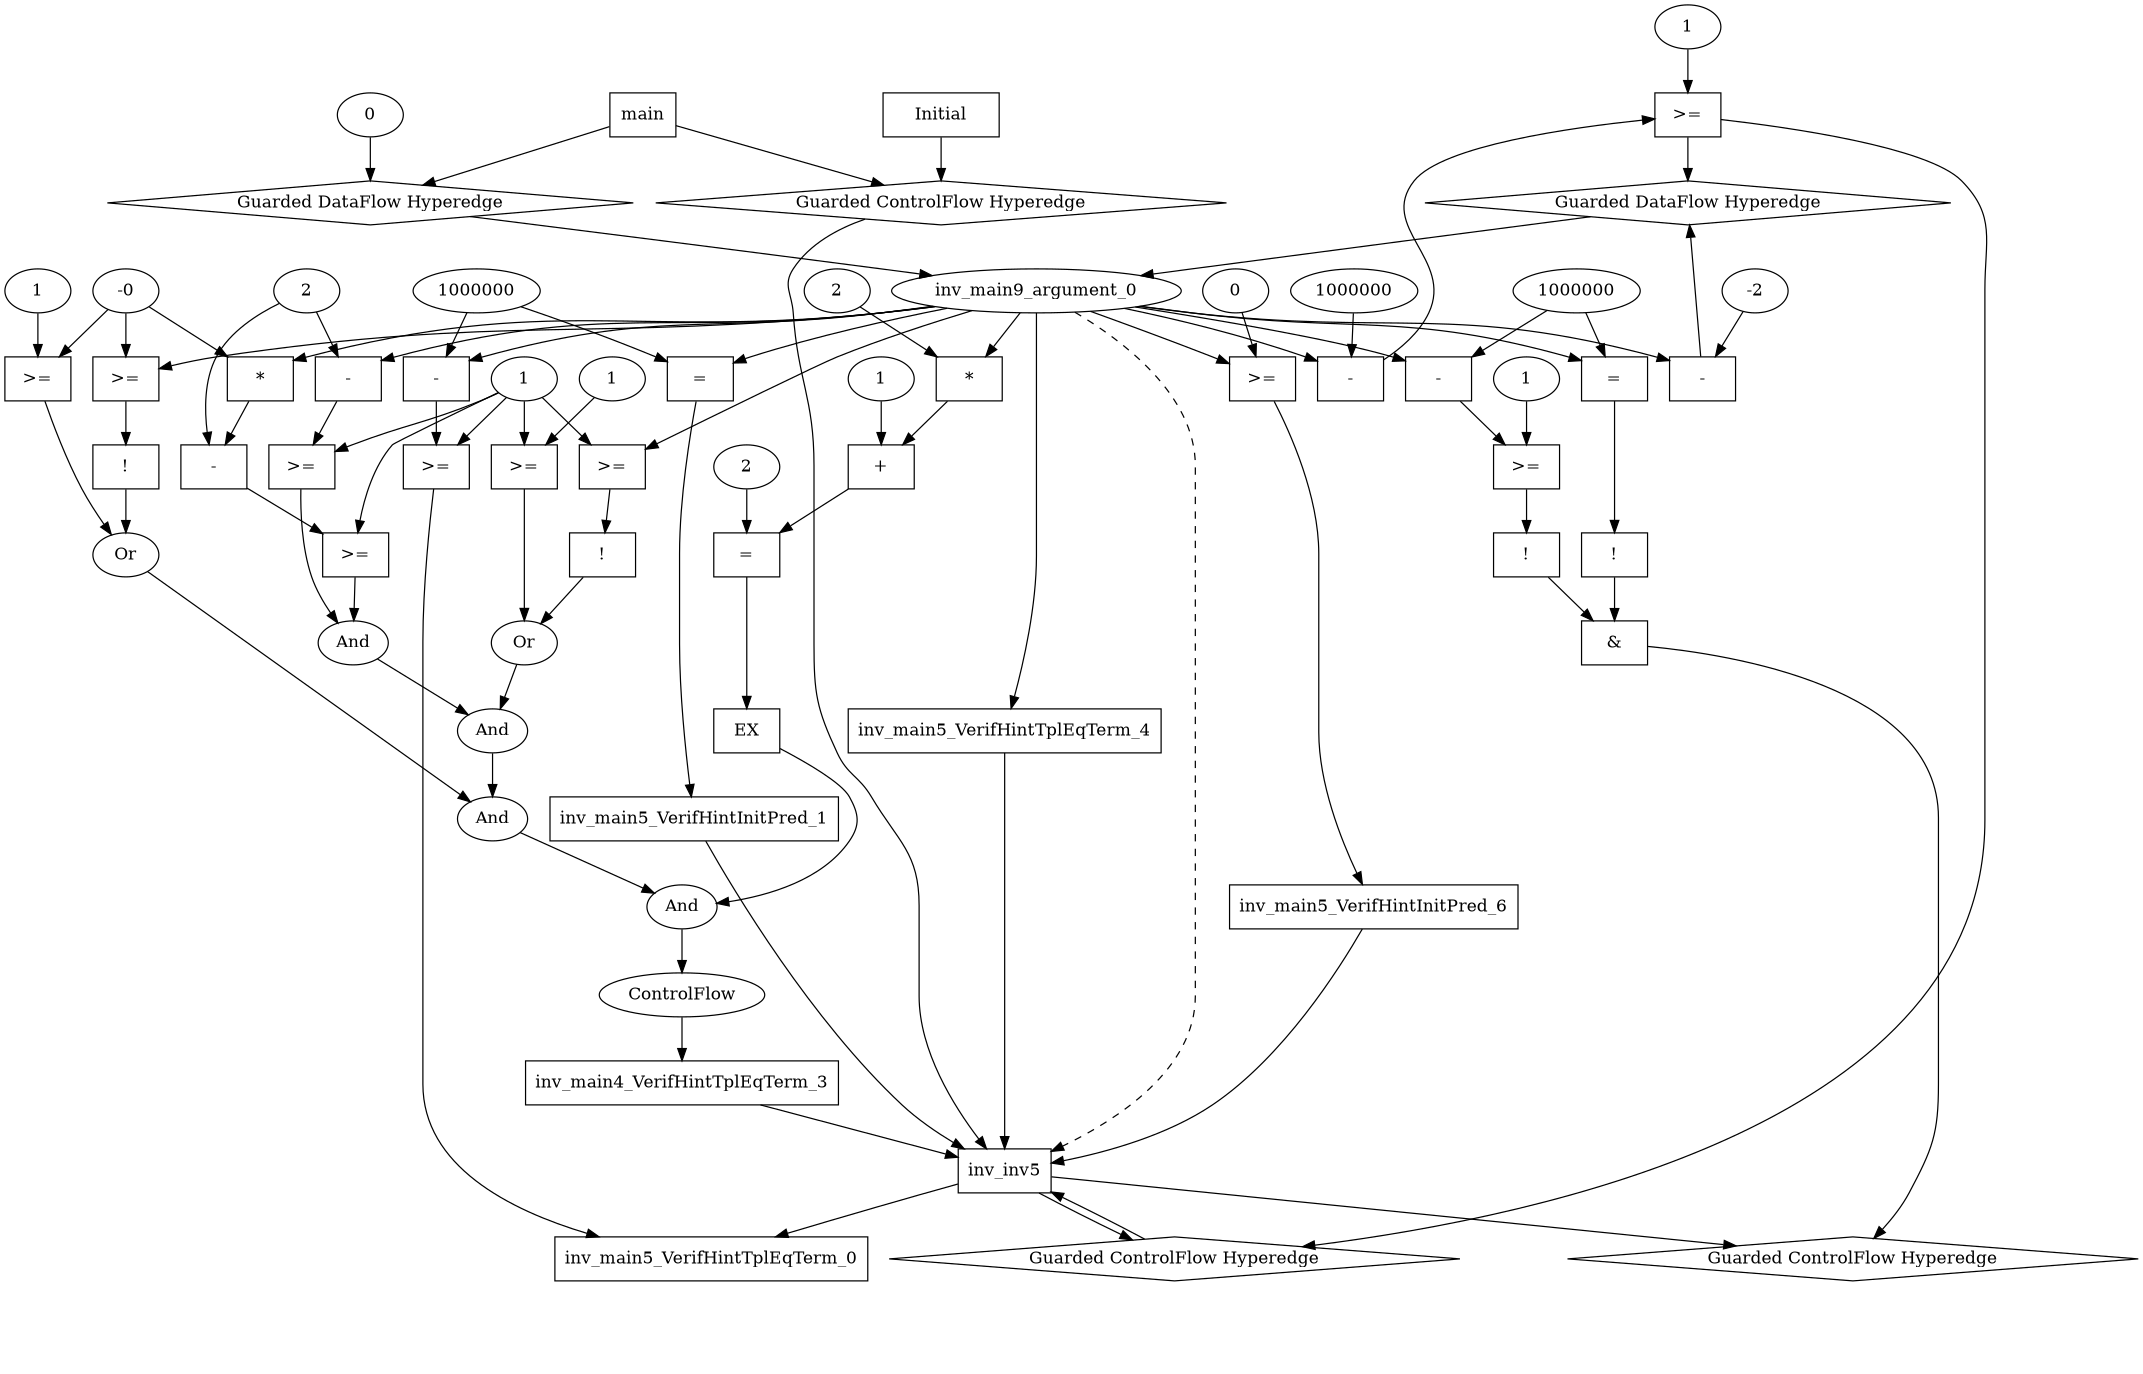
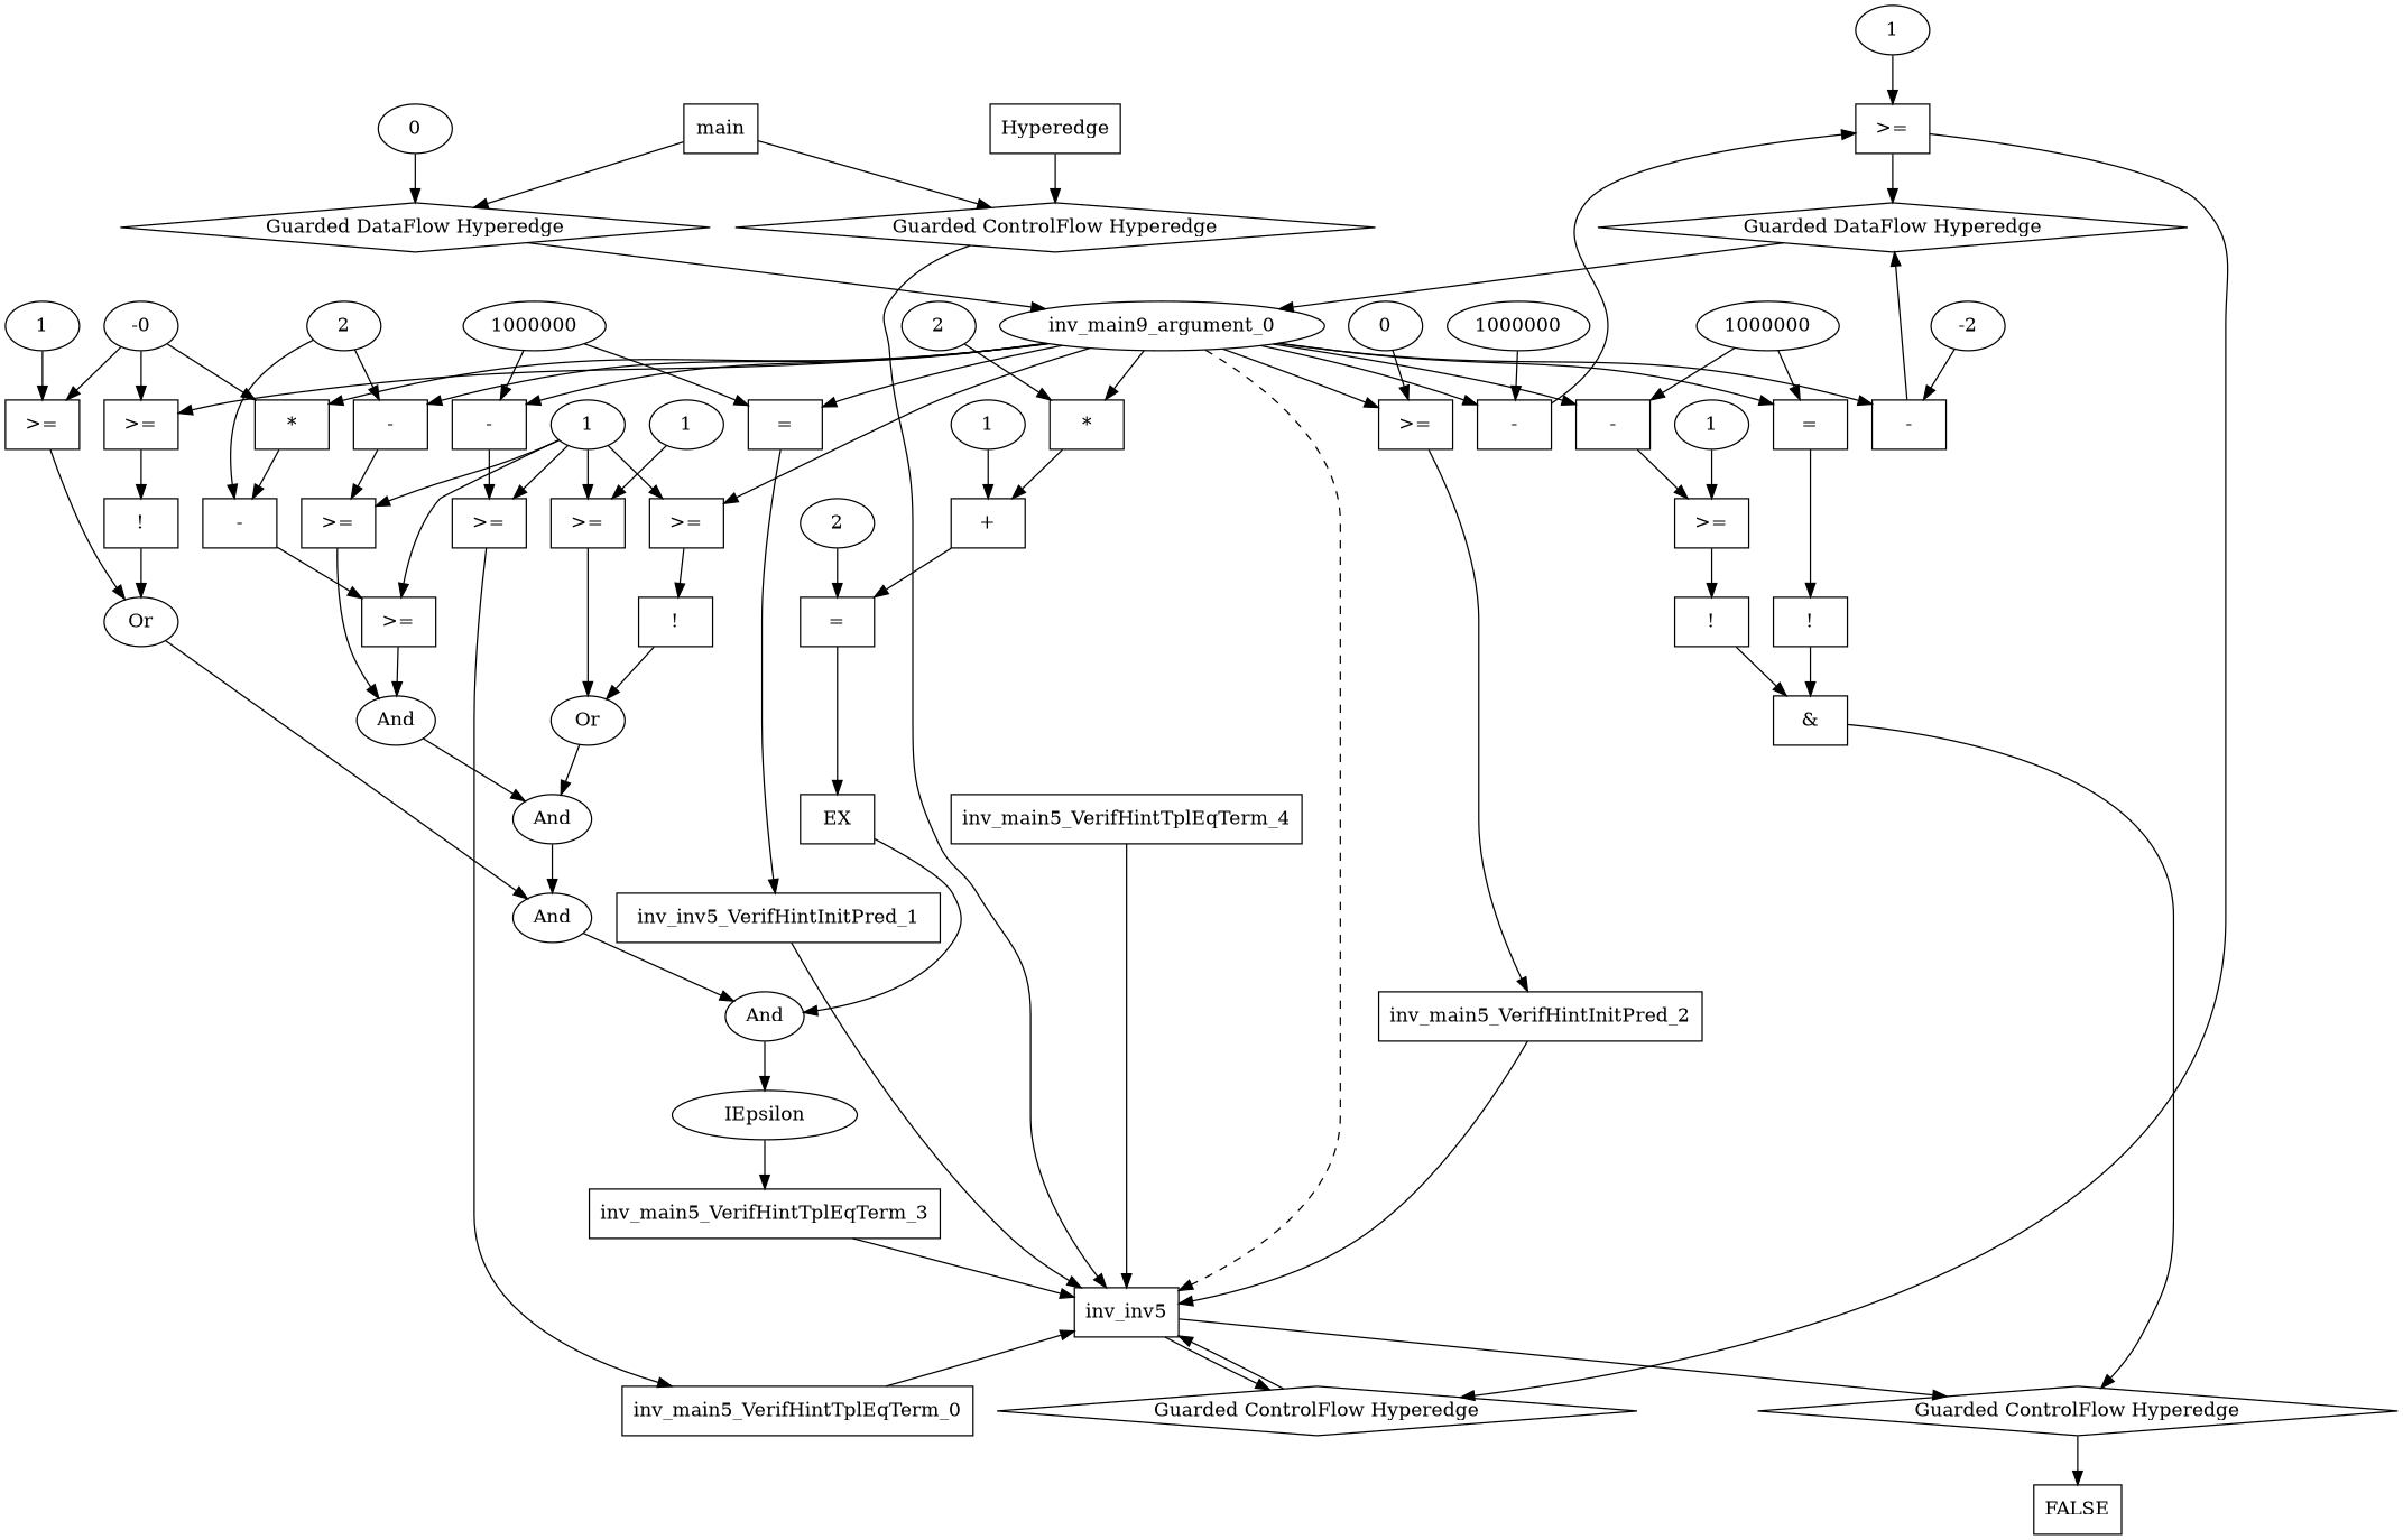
  digraph {
    node [shape=rect]
    n1 [label=inv_inv5]
    n2 [label="Guarded ControlFlow Hyperedge" shape=diamond]
    n3 [label="Guarded ControlFlow Hyperedge" shape=diamond]
-   n5 [label=Initial]
+   n4 [label=FALSE]
+   n5 [label=Hyperedge]
    n6 [label="Guarded ControlFlow Hyperedge" shape=diamond]
    n7 [label=inv_main9_argument_0 shape=oval]
    n8 [label="-"]
    n9 [label="-"]
    n10 [label="="]
    n11 [label="-"]
    n12 [label="-"]
    n13 [label="="]
    n14 [label=">="]
    n15 [label="-"]
    n16 [label="*"]
    n17 [label=">="]
    n18 [label=">="]
    n19 [label="*"]
    n20 [label=inv_main5_VerifHintTplEqTerm_4]
    n21 [label=">="]
    n22 [label="Guarded DataFlow Hyperedge" shape=diamond]
    n23 [label="!"]
    n24 [label=">="]
    n25 [label=">="]
-   n26 [label=inv_main5_VerifHintInitPred_1]
-   n27 [label=inv_main5_VerifHintInitPred_6]
+   n26 [label=inv_inv5_VerifHintInitPred_1]
+   n27 [label=inv_main5_VerifHintInitPred_2]
    n28 [label=">="]
    n29 [label="-"]
    n30 [label="!"]
    n31 [label="!"]
    n32 [label="+"]
    n33 [label=main]
    n34 [label="Guarded DataFlow Hyperedge" shape=diamond]
    n35 [label=0 shape=""]
    n36 [label=1000000 shape=""]
    n37 [label=1 shape=""]
    n38 [label=-2 shape=""]
    n39 [label="&"]
    n40 [label=1000000 shape=""]
    n41 [label="!"]
    n42 [label=1 shape=""]
    n43 [label=inv_main5_VerifHintTplEqTerm_0]
    n44 [label=1000000 shape=""]
    n45 [label=1 shape=""]
    n46 [label=">="]
    n47 [label=">="]
    n48 [label=And shape=""]
    n49 [label=Or shape=""]
    n50 [label=0 shape=""]
-   n51 [label=inv_main4_VerifHintTplEqTerm_3]
-   n52 [label=ControlFlow shape=""]
+   n51 [label=inv_main5_VerifHintTplEqTerm_3]
+   n52 [label=IEpsilon shape=""]
    n53 [label=And shape=""]
    n54 [label=And shape=""]
    n55 [label=And shape=""]
    n56 [label=2 shape=""]
    n57 [label=-0 shape=""]
    n58 [label=">="]
    n59 [label=Or shape=""]
    n60 [label=1 shape=""]
    n61 [label=1 shape=""]
    n62 [label=EX]
    n63 [label="="]
    n64 [label=2 shape=""]
    n65 [label=2 shape=""]
    n66 [label=1 shape=""]
    n1 -> n2
    n1 -> n3
    n2 -> n1
+   n3 -> n4
    n5 -> n6
    n6 -> n1
    n7 -> n1 [style=dashed]
    n7 -> n8
    n7 -> n9
    n7 -> n10
    n7 -> n11
    n7 -> n12
    n7 -> n13
    n7 -> n14
    n7 -> n15
    n7 -> n16
    n7 -> n17
    n7 -> n18
    n7 -> n19
-   n7 -> n20
    n8 -> n21
    n9 -> n22
    n10 -> n23
    n11 -> n24
    n12 -> n25
    n13 -> n26
    n14 -> n27
    n15 -> n28
    n16 -> n29
    n17 -> n30
    n18 -> n31
    n19 -> n32
    n20 -> n1
    n21 -> n2
    n21 -> n22
    n22 -> n7
    n23 -> n39
    n24 -> n41
    n25 -> n43
    n26 -> n1
    n27 -> n1
    n28 -> n48
    n29 -> n46
    n30 -> n49
    n31 -> n59
    n32 -> n63
    n33 -> n6
    n33 -> n34
    n34 -> n7
    n35 -> n34
    n36 -> n8
    n37 -> n21
    n38 -> n9
    n39 -> n3
    n40 -> n10
    n40 -> n11
    n41 -> n39
    n42 -> n24
-   n1 -> n43
+   n43 -> n1
    n44 -> n12
    n44 -> n13
    n45 -> n17
    n45 -> n25
    n45 -> n28
    n45 -> n46
    n45 -> n47
    n46 -> n48
    n47 -> n49
    n48 -> n55
    n49 -> n55
    n50 -> n14
    n51 -> n1
    n52 -> n51
    n53 -> n52
    n54 -> n53
    n55 -> n54
    n56 -> n15
    n56 -> n29
    n57 -> n16
    n57 -> n18
    n57 -> n58
    n58 -> n59
    n59 -> n54
    n60 -> n47
    n61 -> n58
    n62 -> n53
    n63 -> n62
    n64 -> n63
    n65 -> n19
    n66 -> n32
  }
